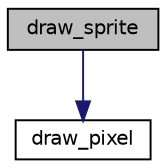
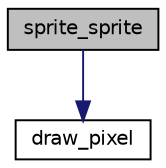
  digraph {
    rankdir=TB
    node [color=black fontname=Helvetica fontsize=10 shape=record style=filled]
-   n1 [fillcolor=grey75 fontcolor=black height=0.2 label=draw_sprite width=0.4]
+   n1 [fillcolor=grey75 fontcolor=black height=0.2 label=sprite_sprite width=0.4]
    n2 [fillcolor=white height=0.2 label=draw_pixel width=0.4]
    n1 -> n2 [color=midnightblue fontname=Helvetica fontsize=10 labelfontname=Helvetica labelfontsize=10 style=solid]
  }
